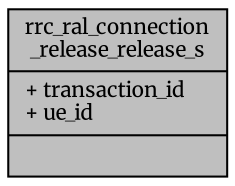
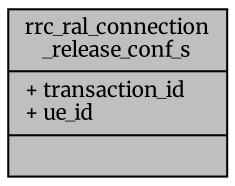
  digraph {
    fontname=Merriweather
-   n1 [color=black fillcolor=grey75 fontcolor=black fontname=Merriweather fontsize=10 height=0.2 label="{rrc_ral_connection\l_release_release_s\n|+ transaction_id\l+ ue_id\l|}" shape=record style=filled width=0.4]
+   n1 [color=black fillcolor=grey75 fontcolor=black fontname=Merriweather fontsize=10 height=0.2 label="{rrc_ral_connection\l_release_conf_s\n|+ transaction_id\l+ ue_id\l|}" shape=record style=filled width=0.4]
  }
